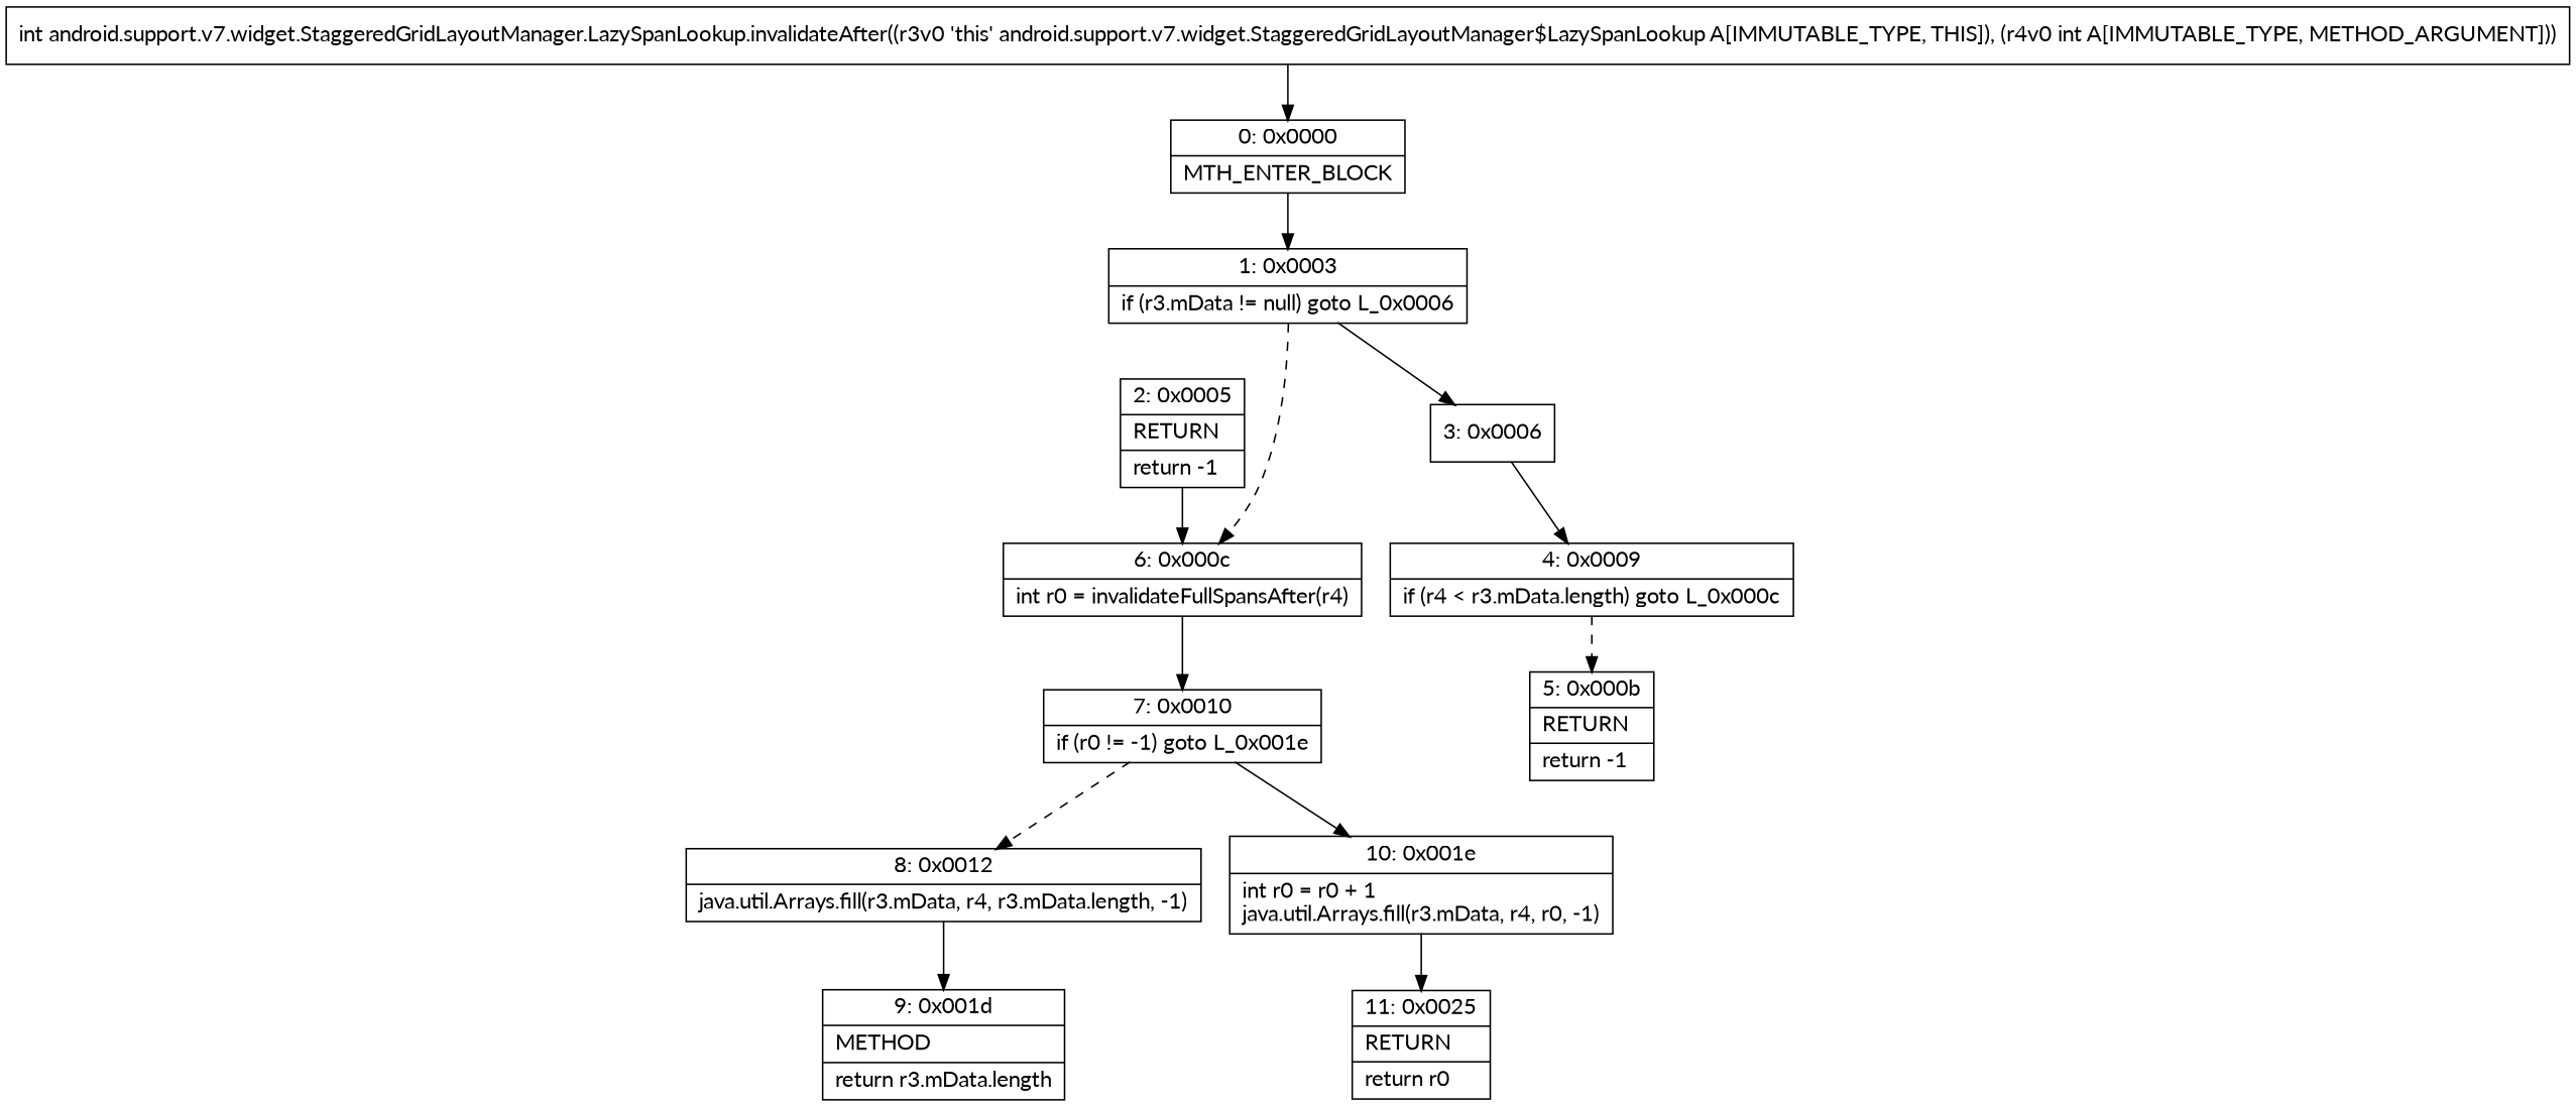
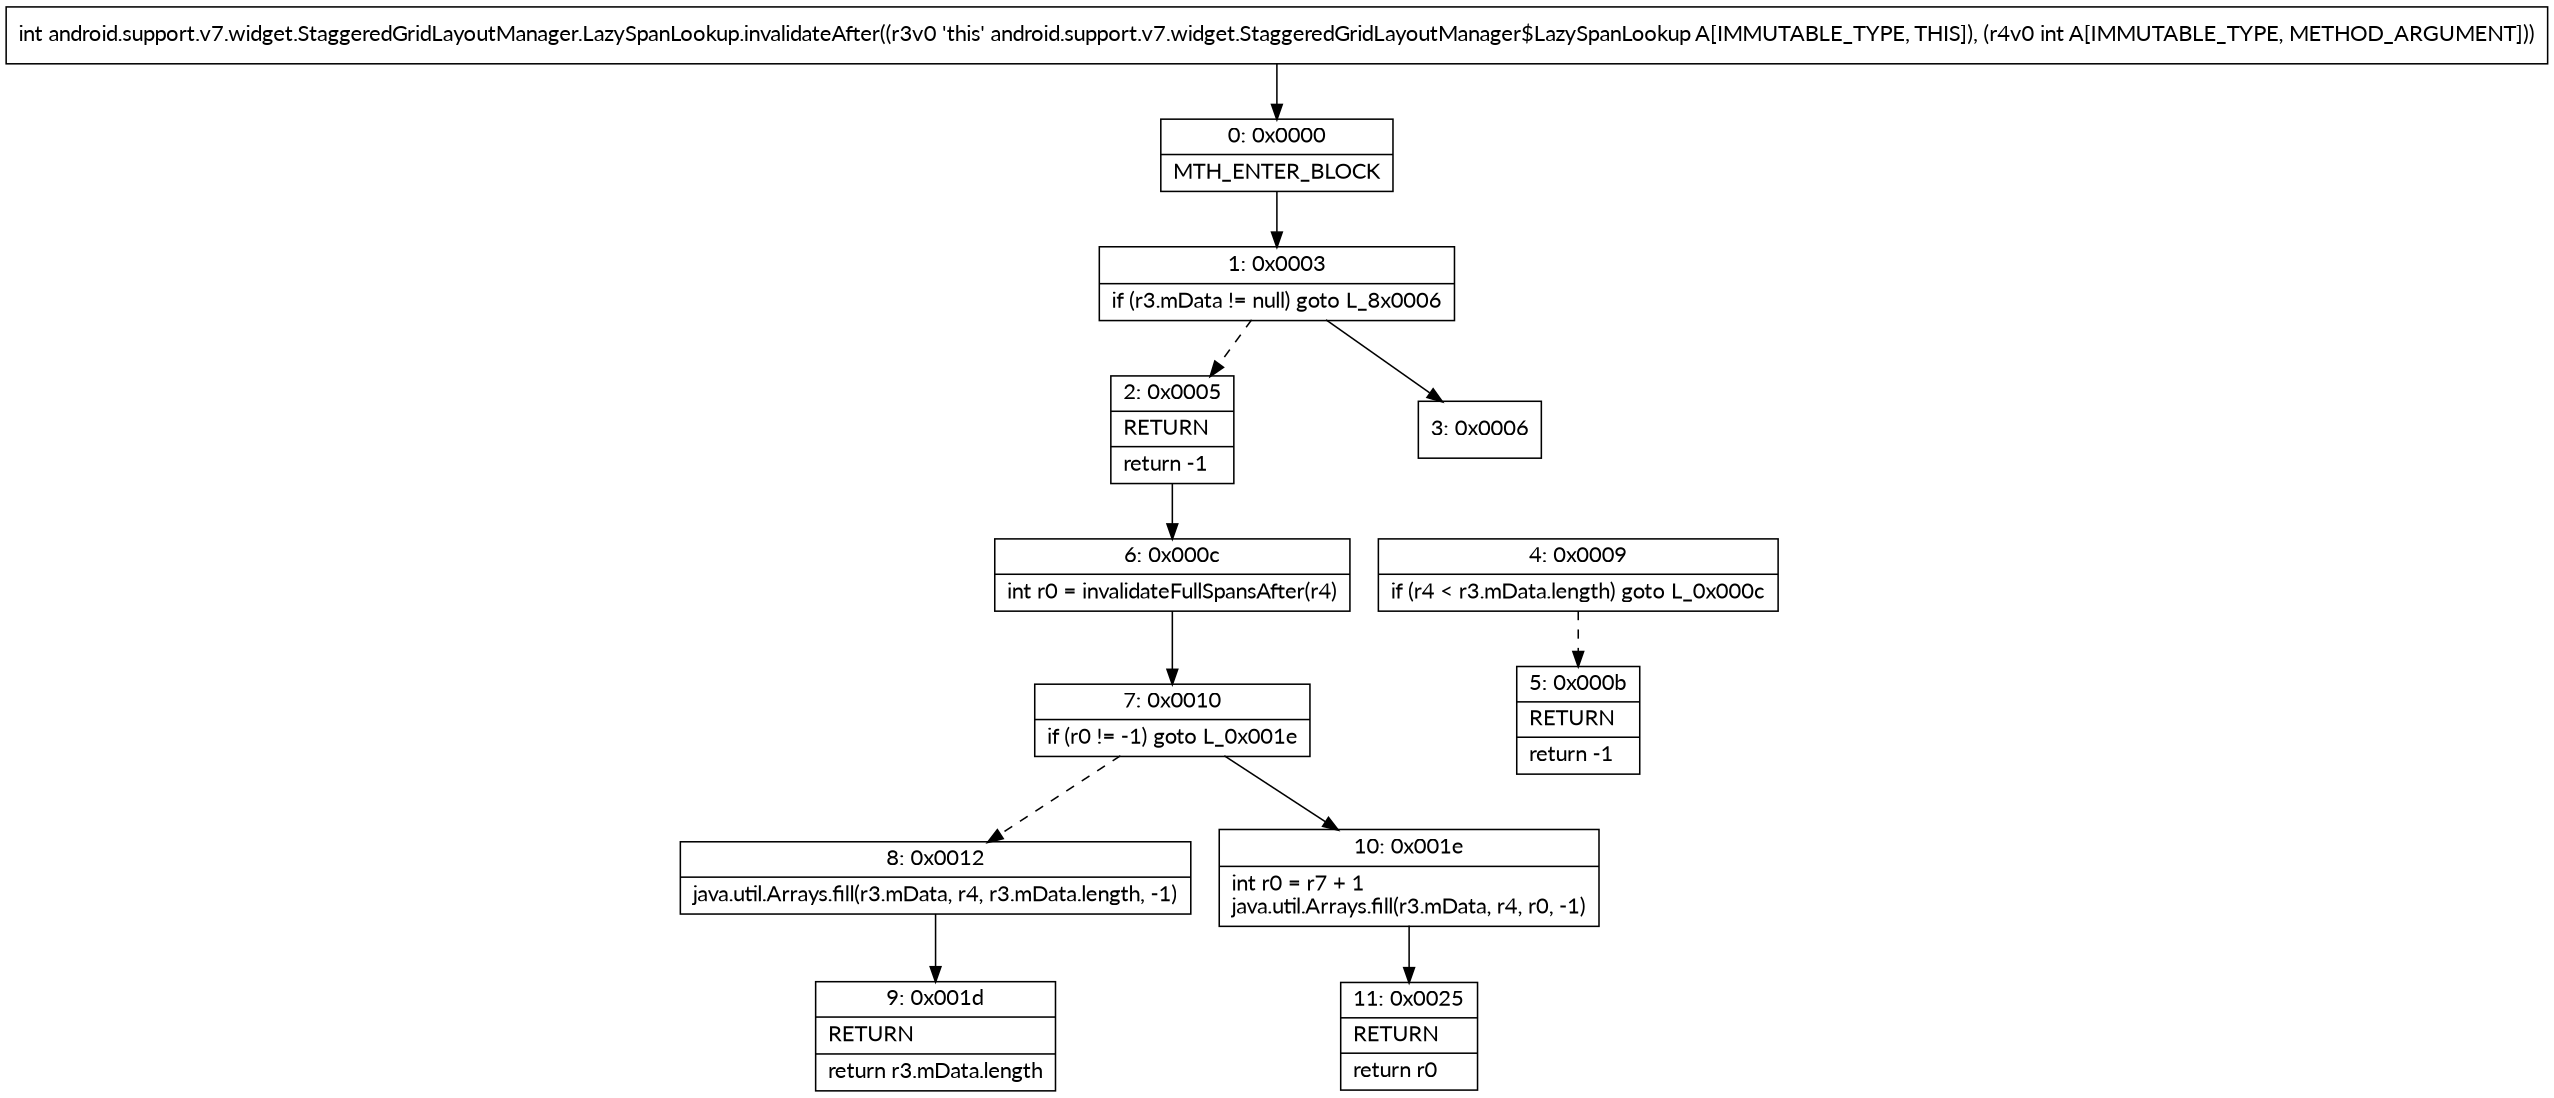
  digraph {
    fontname=Lato
    node [fontname=Lato shape=record]
    edge [fontname=Lato]
    n1 [label="{0\:\ 0x0000|MTH_ENTER_BLOCK\l}"]
-   n2 [label="{1\:\ 0x0003|if (r3.mData != null) goto L_0x0006\l}"]
+   n2 [label="{1\:\ 0x0003|if (r3.mData != null) goto L_8x0006\l}"]
    n3 [label="{2\:\ 0x0005|RETURN\l|return \-1\l}"]
    n4 [label="{3\:\ 0x0006}"]
    n5 [label="{6\:\ 0x000c|int r0 = invalidateFullSpansAfter(r4)\l}"]
    n6 [label="{4\:\ 0x0009|if (r4 \< r3.mData.length) goto L_0x000c\l}"]
    n7 [label="{5\:\ 0x000b|RETURN\l|return \-1\l}"]
    n8 [label="{7\:\ 0x0010|if (r0 != \-1) goto L_0x001e\l}"]
    n9 [label="{8\:\ 0x0012|java.util.Arrays.fill(r3.mData, r4, r3.mData.length, \-1)\l}"]
-   n10 [label="{10\:\ 0x001e|int r0 = r0 + 1\ljava.util.Arrays.fill(r3.mData, r4, r0, \-1)\l}"]
-   n11 [label="{9\:\ 0x001d|METHOD\l|return r3.mData.length\l}"]
+   n10 [label="{10\:\ 0x001e|int r0 = r7 + 1\ljava.util.Arrays.fill(r3.mData, r4, r0, \-1)\l}"]
+   n11 [label="{9\:\ 0x001d|RETURN\l|return r3.mData.length\l}"]
    n12 [label="{11\:\ 0x0025|RETURN\l|return r0\l}"]
    n13 [label="{int android.support.v7.widget.StaggeredGridLayoutManager.LazySpanLookup.invalidateAfter((r3v0 'this' android.support.v7.widget.StaggeredGridLayoutManager$LazySpanLookup A[IMMUTABLE_TYPE, THIS]), (r4v0 int A[IMMUTABLE_TYPE, METHOD_ARGUMENT])) }"]
    n1 -> n2
-   n2 -> n5 [style=dashed]
+   n2 -> n3 [style=dashed]
    n2 -> n4
    n3 -> n5
-   n4 -> n6
    n5 -> n8
    n6 -> n7 [style=dashed]
    n8 -> n9 [style=dashed]
    n8 -> n10
    n9 -> n11
    n10 -> n12
    n13 -> n1
  }
